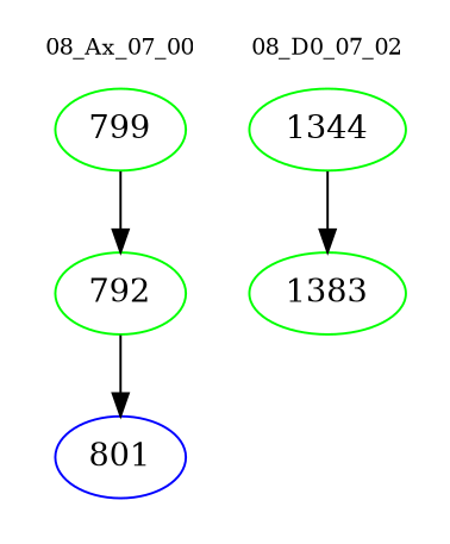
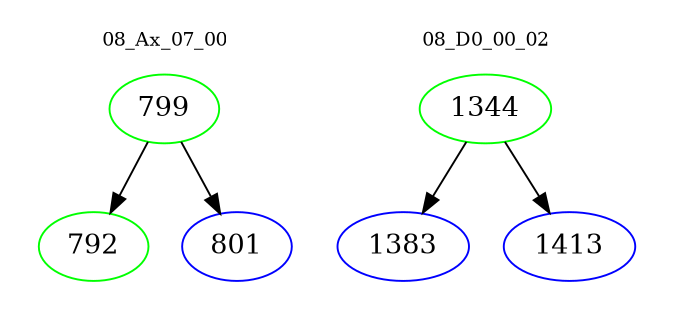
  digraph {
    node [color=green]
    edge [color=black]
    n1 [label=799]
    n2 [label=792]
    n3 [color=blue label=801]
-   n4 [label=1383]
+   n4 [color=blue label=1383]
    n5 [label=1344]
+   n6 [color=blue label=1413]
    subgraph cluster_1 {
      color=white
      fontsize=10
      label="08_Ax_07_00"
      n1
      n2
      n3
    }
    subgraph cluster_2 {
      color=white
      fontsize=10
-     label="08_D0_07_02"
+     label="08_D0_00_02"
      n4
      n5
+     n6
    }
    n1 -> n2
-   n2 -> n3
+   n1 -> n3
    n5 -> n4
+   n5 -> n6
  }
